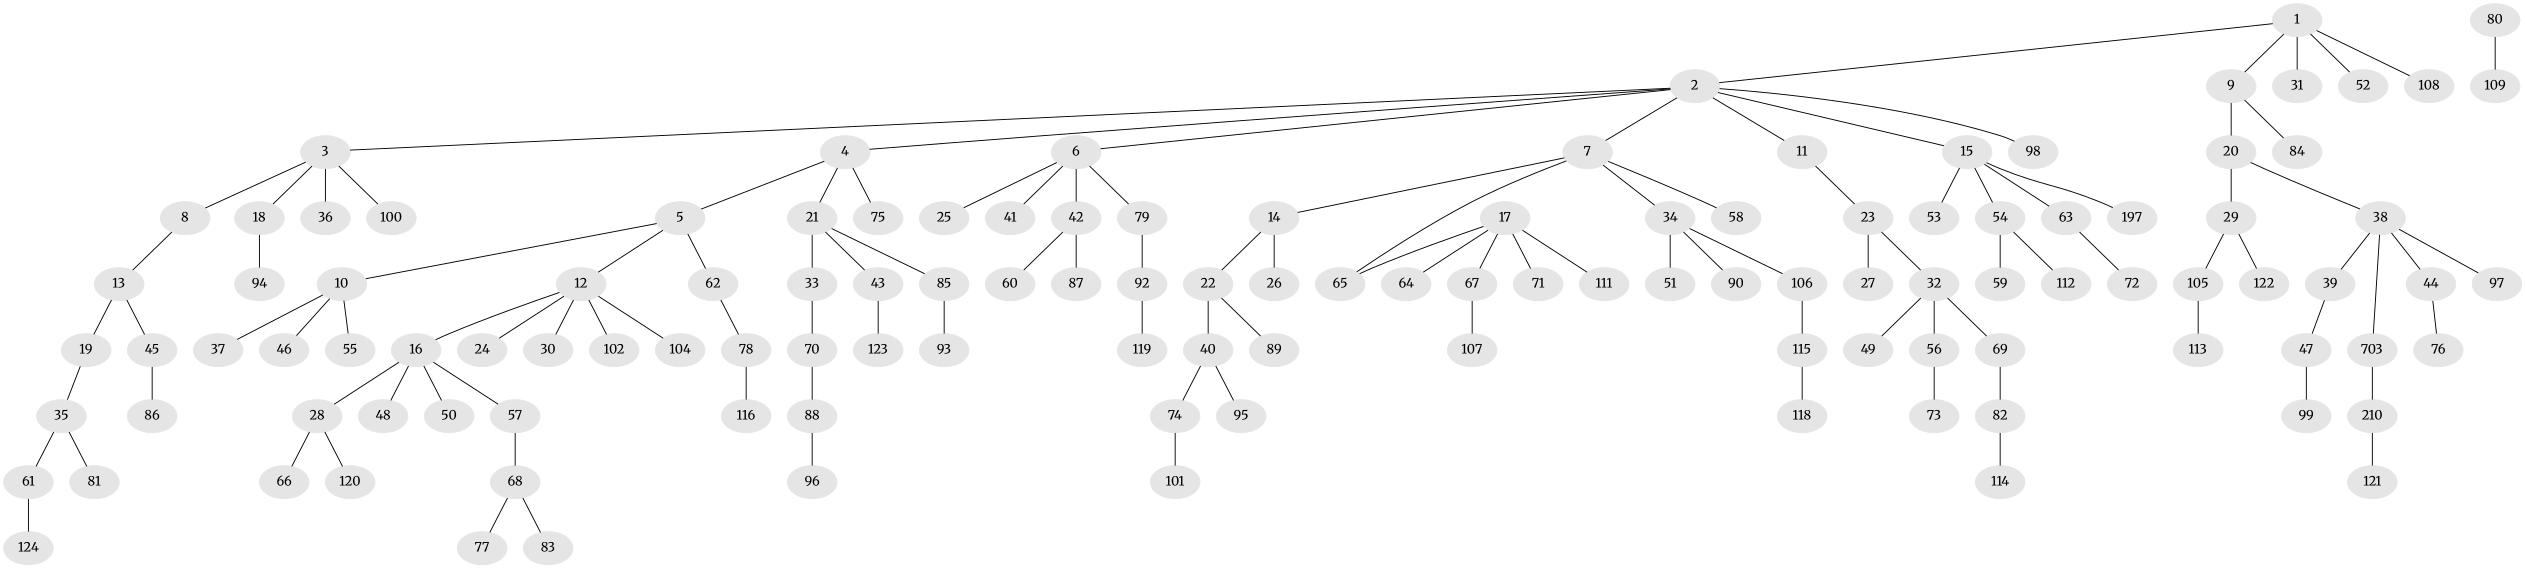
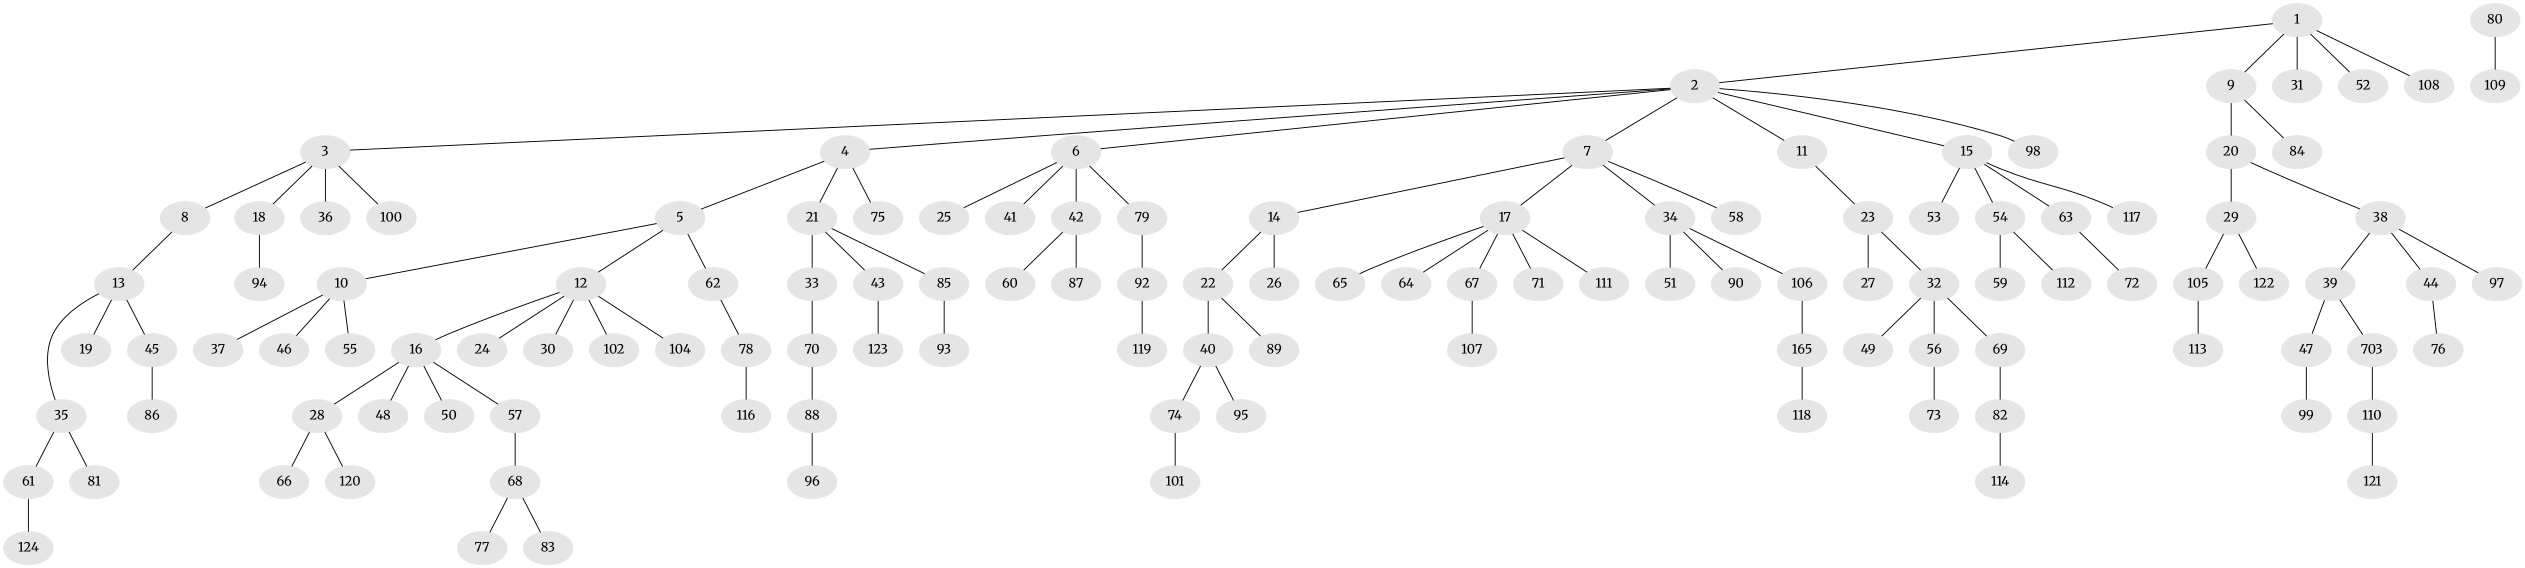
  graph {
    fontname=Merriweather
    node [color=gray90 fontname=Merriweather style=filled]
    edge [fontname=Merriweather]
    1
    2
    9
    31
    52
    108
    3
    4
    6
    7
    11
    15
    98
    20
    84
    8
    18
    36
    100
    5
    21
    75
    25
    41
    42
    79
    14
    17
    34
    58
    23
    53
    54
    63
-   117 [label=197]
+   117
    80
    109
    13
    94
    10
    12
    62
    33
    43
    85
    37
    46
    55
    16
    24
    30
    102
    104
    78
    60
    87
    92
    22
    26
    64
    65
    67
    71
    111
    51
    90
    106
    19
    45
    29
    38
    27
    32
    28
    48
    50
    57
    35
    86
    40
    89
    59
    112
    72
    66
    120
    68
    107
    61
    81
    105
    122
    39
    44
    97
    70
    123
    93
    74
    95
    49
    56
    69
    113
    73
    82
    88
-   115
+   115 [label=165]
    124
    47
    n111 [label=703]
    76
    99
-   110 [label=210]
+   110
    101
    77
    83
    116
    114
    96
    119
    121
    118
    1 -- 2
    1 -- 9
    1 -- 31
    1 -- 52
    1 -- 108
    2 -- 3
    2 -- 4
    2 -- 6
    2 -- 7
    2 -- 11
    2 -- 15
    2 -- 98
    9 -- 20
    9 -- 84
    3 -- 8
    3 -- 18
    3 -- 36
    3 -- 100
    4 -- 5
    4 -- 21
    4 -- 75
    6 -- 25
    6 -- 41
    6 -- 42
    6 -- 79
    7 -- 14
-   7 -- 65
+   7 -- 17
    7 -- 34
    7 -- 58
    11 -- 23
    15 -- 53
    15 -- 54
    15 -- 63
    15 -- 117
    20 -- 29
    20 -- 38
    8 -- 13
    18 -- 94
    5 -- 10
    5 -- 12
    5 -- 62
    21 -- 33
    21 -- 43
    21 -- 85
    42 -- 60
    42 -- 87
    79 -- 92
    14 -- 22
    14 -- 26
    17 -- 64
    17 -- 65
    17 -- 67
    17 -- 71
    17 -- 111
    34 -- 51
    34 -- 90
    34 -- 106
    23 -- 27
    23 -- 32
    54 -- 59
    54 -- 112
    63 -- 72
    80 -- 109
    13 -- 19
    13 -- 45
    10 -- 37
    10 -- 46
    10 -- 55
    12 -- 16
    12 -- 24
    12 -- 30
    12 -- 102
    12 -- 104
    62 -- 78
    33 -- 70
    43 -- 123
    85 -- 93
    16 -- 28
    16 -- 48
    16 -- 50
    16 -- 57
    78 -- 116
    92 -- 119
    22 -- 40
    22 -- 89
    67 -- 107
    106 -- 115
-   19 -- 35
+   13 -- 35
    45 -- 86
    29 -- 105
    29 -- 122
    38 -- 39
    38 -- 44
    38 -- 97
    32 -- 49
    32 -- 56
    32 -- 69
    28 -- 66
    28 -- 120
    57 -- 68
    35 -- 61
    35 -- 81
    40 -- 74
    40 -- 95
    68 -- 77
    68 -- 83
    61 -- 124
    105 -- 113
    39 -- 47
-   38 -- n111
+   39 -- n111
    44 -- 76
    70 -- 88
    74 -- 101
    56 -- 73
    69 -- 82
    82 -- 114
    88 -- 96
    115 -- 118
    47 -- 99
    n111 -- 110
    110 -- 121
  }
